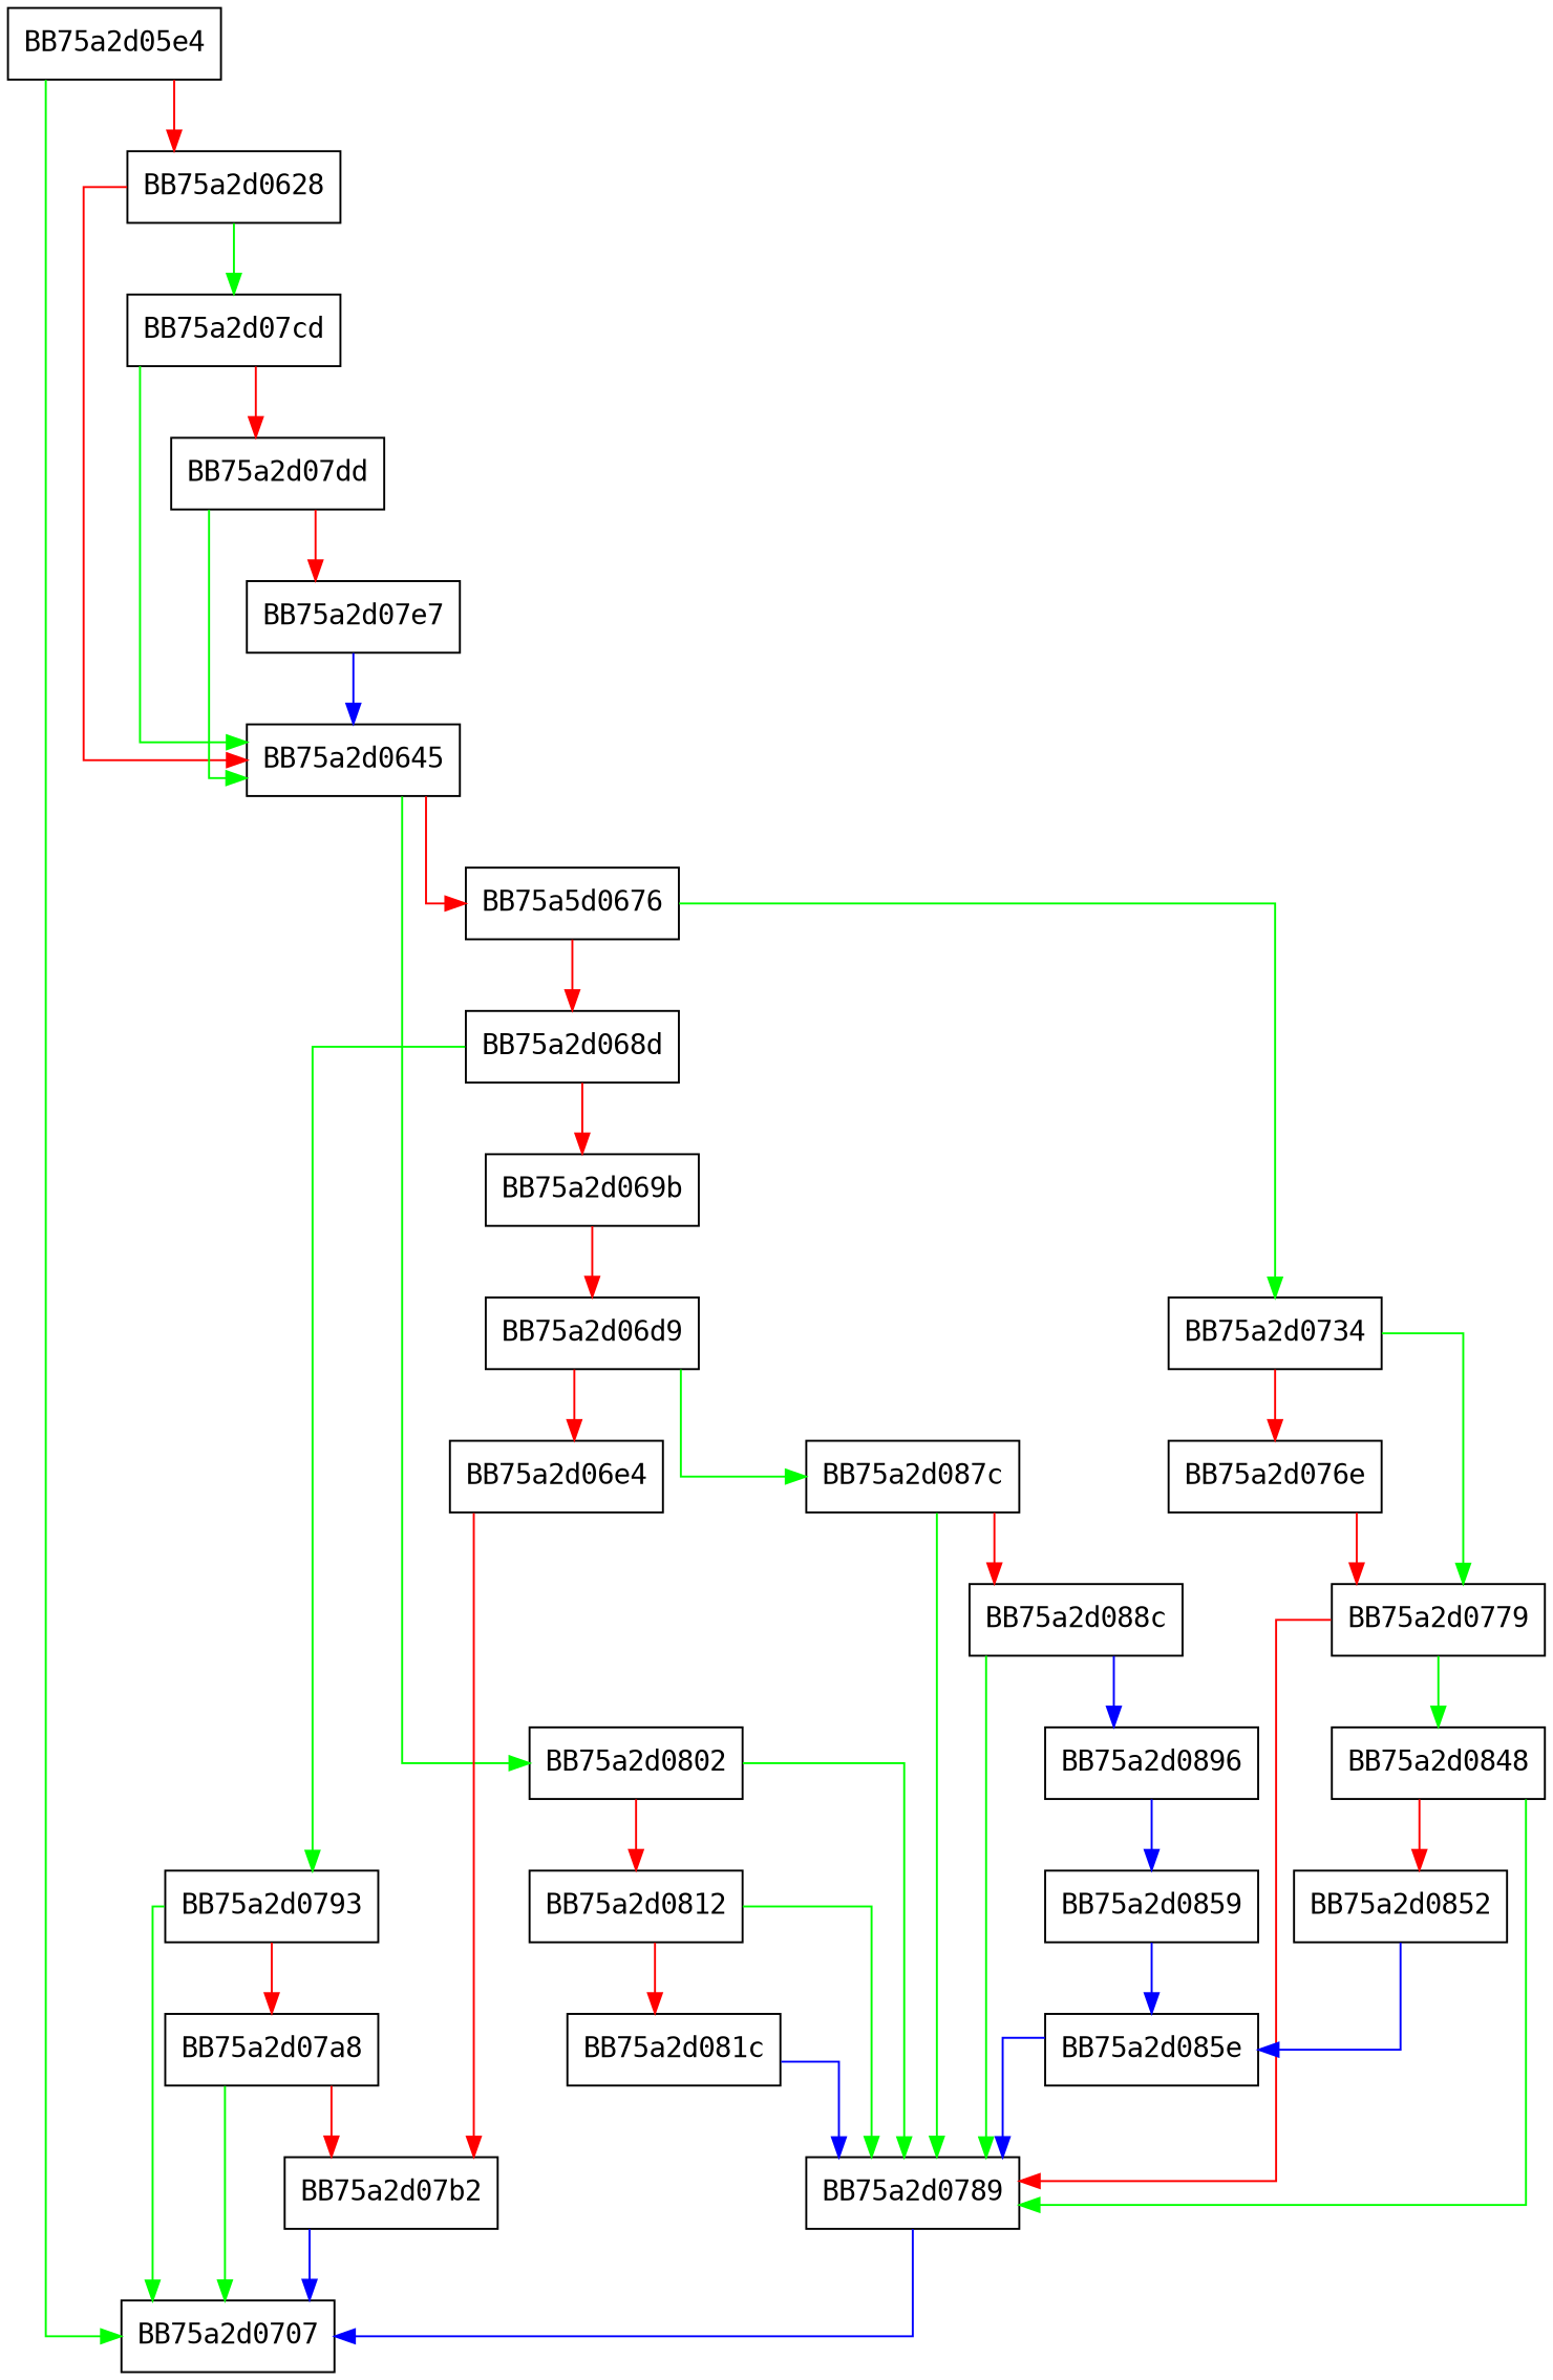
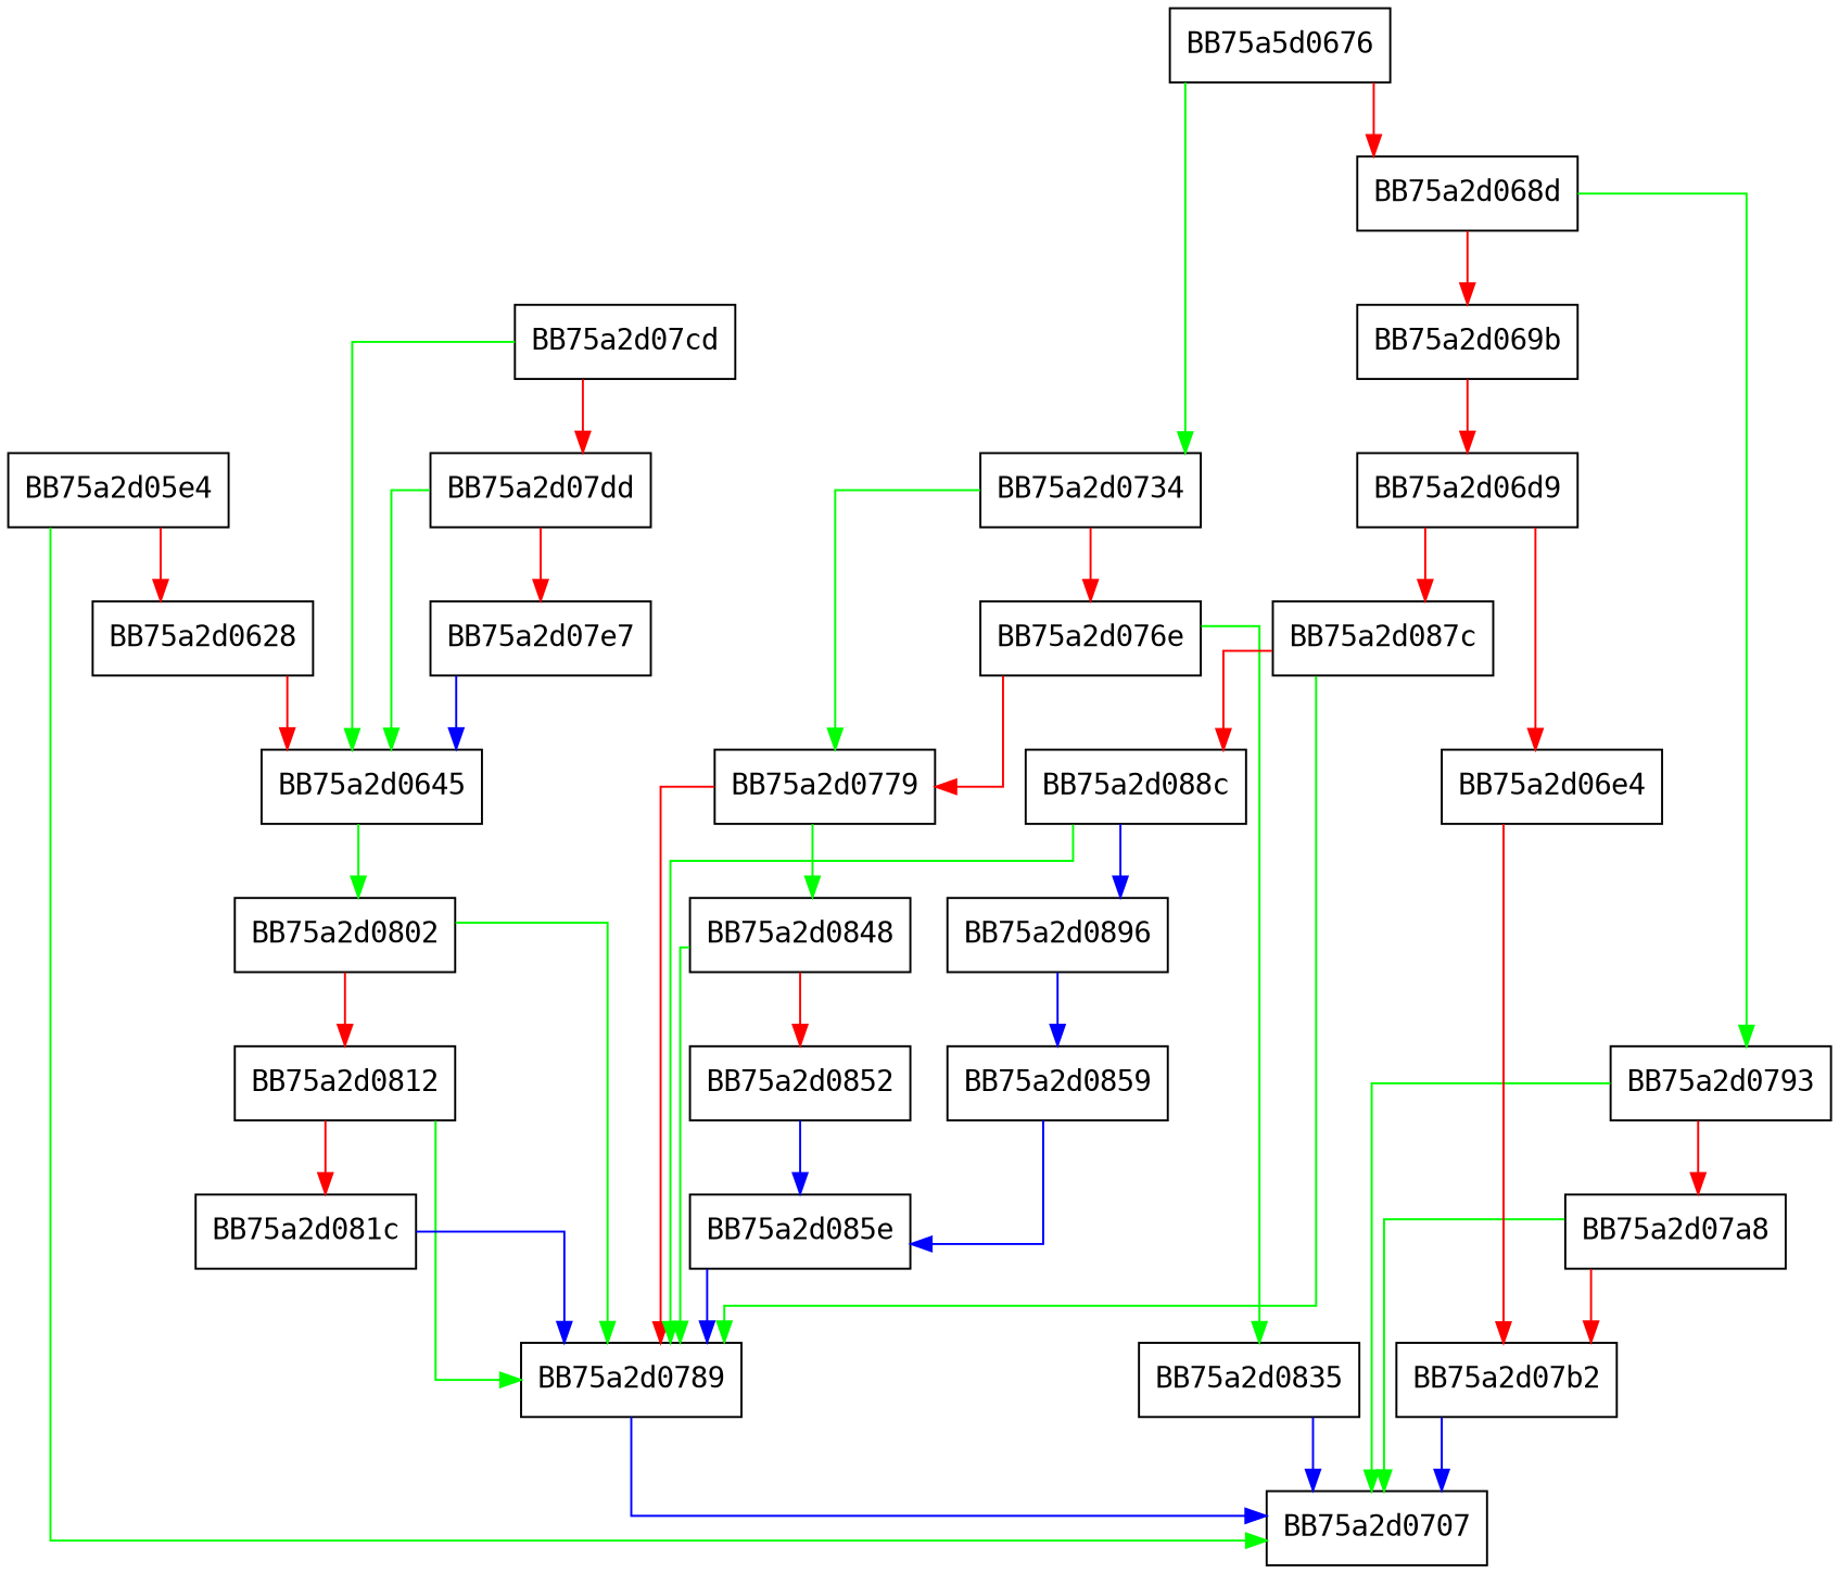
  digraph {
    fontname="DejaVu Sans Mono"
    splines=ortho
    node [fontname="DejaVu Sans Mono" shape=box]
    edge [color=red fontname="DejaVu Sans Mono"]
    BB75a2d05e4
    BB75a2d0707
    BB75a2d0628
    BB75a2d07cd
    BB75a2d0645
    BB75a2d07dd
    BB75a2d0802
    n8 [label=BB75a5d0676]
    BB75a2d07e7
    BB75a2d0789
    BB75a2d0812
    BB75a2d0734
    BB75a2d068d
    BB75a2d081c
    BB75a2d0779
    BB75a2d076e
    BB75a2d0793
    BB75a2d069b
    BB75a2d0848
+   BB75a2d0835
    BB75a2d07a8
    BB75a2d06d9
    BB75a2d07b2
    BB75a2d087c
    BB75a2d088c
    BB75a2d06e4
    BB75a2d0896
    BB75a2d0852
    BB75a2d085e
    BB75a2d0859
    BB75a2d05e4 -> BB75a2d0707 [color=green]
    BB75a2d05e4 -> BB75a2d0628
-   BB75a2d0628 -> BB75a2d07cd [color=green]
    BB75a2d0628 -> BB75a2d0645
    BB75a2d07cd -> BB75a2d0645 [color=green]
    BB75a2d07cd -> BB75a2d07dd
    BB75a2d0645 -> BB75a2d0802 [color=green]
-   BB75a2d0645 -> n8
    BB75a2d07dd -> BB75a2d0645 [color=green]
    BB75a2d07dd -> BB75a2d07e7
    BB75a2d0802 -> BB75a2d0789 [color=green]
    BB75a2d0802 -> BB75a2d0812
    n8 -> BB75a2d0734 [color=green]
    n8 -> BB75a2d068d
    BB75a2d07e7 -> BB75a2d0645 [color=blue]
    BB75a2d0789 -> BB75a2d0707 [color=blue]
    BB75a2d0812 -> BB75a2d0789 [color=green]
    BB75a2d0812 -> BB75a2d081c
    BB75a2d0734 -> BB75a2d0779 [color=green]
    BB75a2d0734 -> BB75a2d076e
    BB75a2d068d -> BB75a2d0793 [color=green]
    BB75a2d068d -> BB75a2d069b
    BB75a2d081c -> BB75a2d0789 [color=blue]
    BB75a2d0779 -> BB75a2d0789
    BB75a2d0779 -> BB75a2d0848 [color=green]
    BB75a2d076e -> BB75a2d0779
+   BB75a2d076e -> BB75a2d0835 [color=green]
    BB75a2d0793 -> BB75a2d0707 [color=green]
    BB75a2d0793 -> BB75a2d07a8
    BB75a2d069b -> BB75a2d06d9
    BB75a2d0848 -> BB75a2d0789 [color=green]
    BB75a2d0848 -> BB75a2d0852
+   BB75a2d0835 -> BB75a2d0707 [color=blue]
    BB75a2d07a8 -> BB75a2d0707 [color=green]
    BB75a2d07a8 -> BB75a2d07b2
-   BB75a2d06d9 -> BB75a2d087c [color=green]
+   BB75a2d06d9 -> BB75a2d087c
    BB75a2d06d9 -> BB75a2d06e4
    BB75a2d07b2 -> BB75a2d0707 [color=blue]
    BB75a2d087c -> BB75a2d0789 [color=green]
    BB75a2d087c -> BB75a2d088c
    BB75a2d088c -> BB75a2d0789 [color=green]
    BB75a2d088c -> BB75a2d0896 [color=blue]
    BB75a2d06e4 -> BB75a2d07b2
    BB75a2d0896 -> BB75a2d0859 [color=blue]
    BB75a2d0852 -> BB75a2d085e [color=blue]
    BB75a2d085e -> BB75a2d0789 [color=blue]
    BB75a2d0859 -> BB75a2d085e [color=blue]
  }
